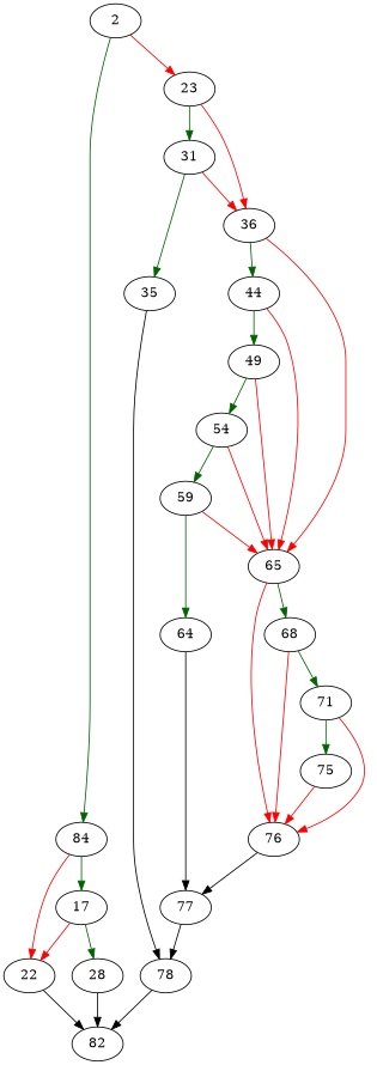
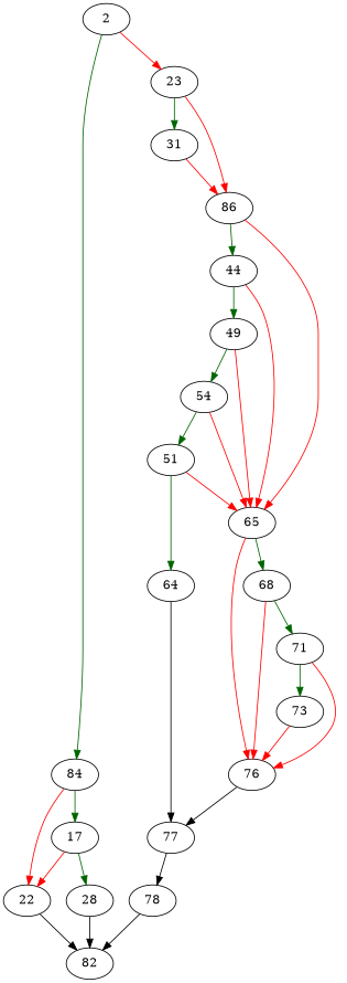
  strict digraph {
    edge [color=red cond=true]
    2 [entry=true]
    n2 [label=84]
    23
    17
    22
    31
-   36
+   36 [label=86]
    n8 [label=28]
    82
-   35
    44
    65
    78
    49
    68
    76
    54
    71
    77
-   59
+   59 [label=51]
    64
-   75
+   75 [label=73]
    2 -> n2 [color=darkgreen]
    2 -> 23 [cond=false]
    n2 -> 17 [color=darkgreen]
    n2 -> 22 [cond=false]
    23 -> 31 [color=darkgreen]
    23 -> 36 [cond=false]
    17 -> 22 [cond=false]
    17 -> n8 [color=darkgreen]
    22 -> 82 [color="" cond=""]
    31 -> 36 [cond=false]
-   31 -> 35 [color=darkgreen]
    36 -> 44 [color=darkgreen]
    36 -> 65 [cond=false]
    n8 -> 82 [color="" cond=""]
-   35 -> 78 [color="" cond=""]
    44 -> 65 [cond=false]
    44 -> 49 [color=darkgreen]
    65 -> 68 [color=darkgreen]
    65 -> 76 [cond=false]
    78 -> 82 [color="" cond=""]
    49 -> 65 [cond=false]
    49 -> 54 [color=darkgreen]
    68 -> 76 [cond=false]
    68 -> 71 [color=darkgreen]
    76 -> 77 [color="" cond=""]
    54 -> 65 [cond=false]
    54 -> 59 [color=darkgreen]
    71 -> 76 [cond=false]
    71 -> 75 [color=darkgreen]
    77 -> 78 [color="" cond=""]
    59 -> 65 [cond=false]
    59 -> 64 [color=darkgreen]
    64 -> 77 [color="" cond=""]
    75 -> 76 [cond=""]
  }
